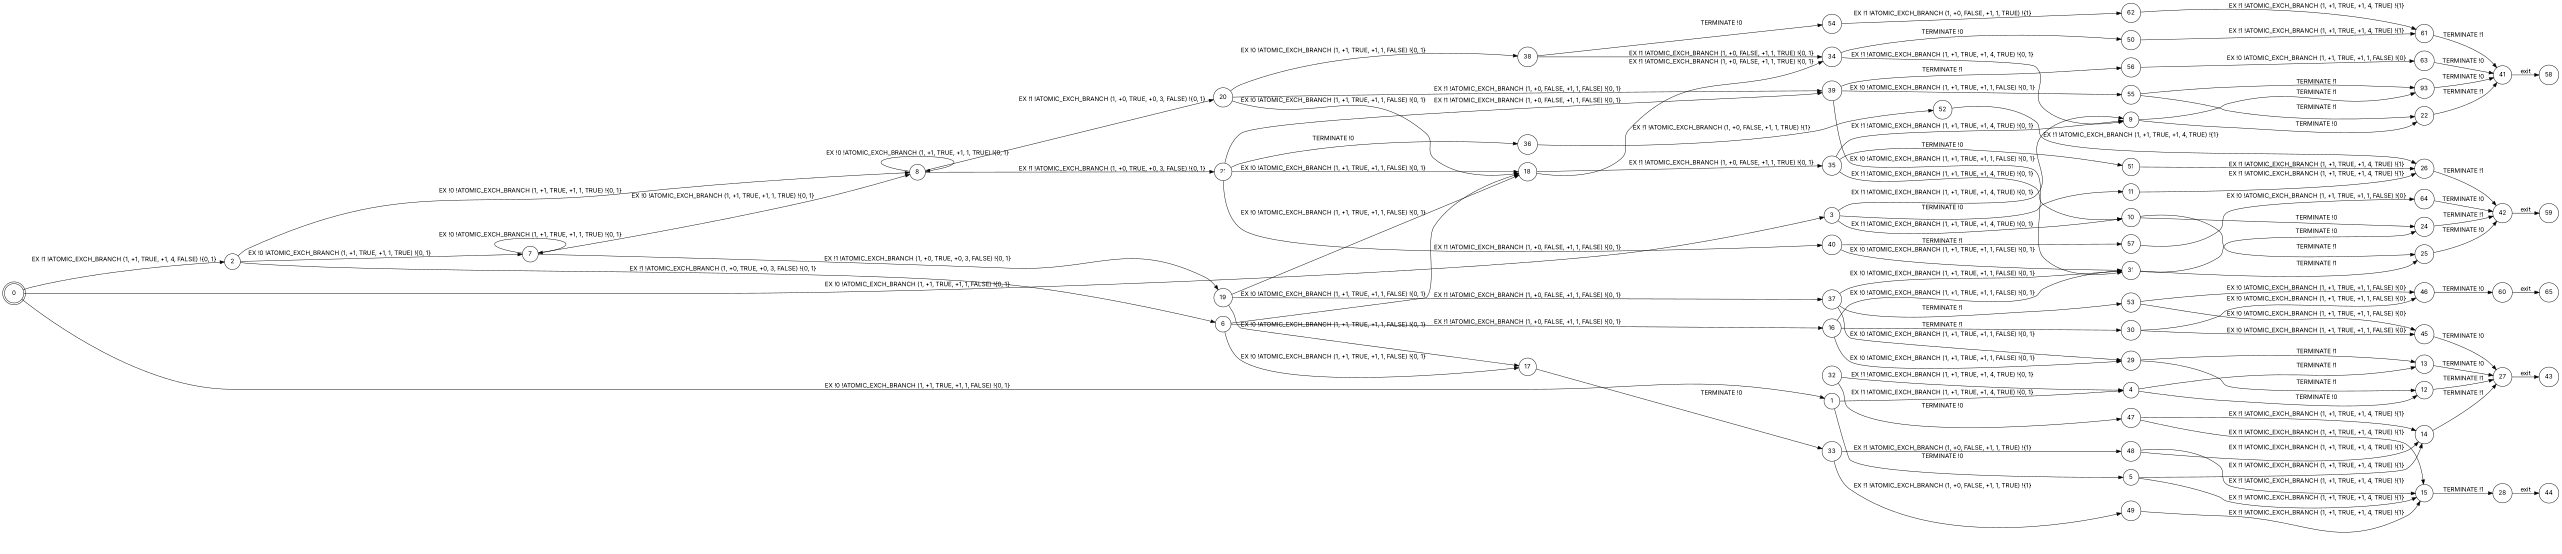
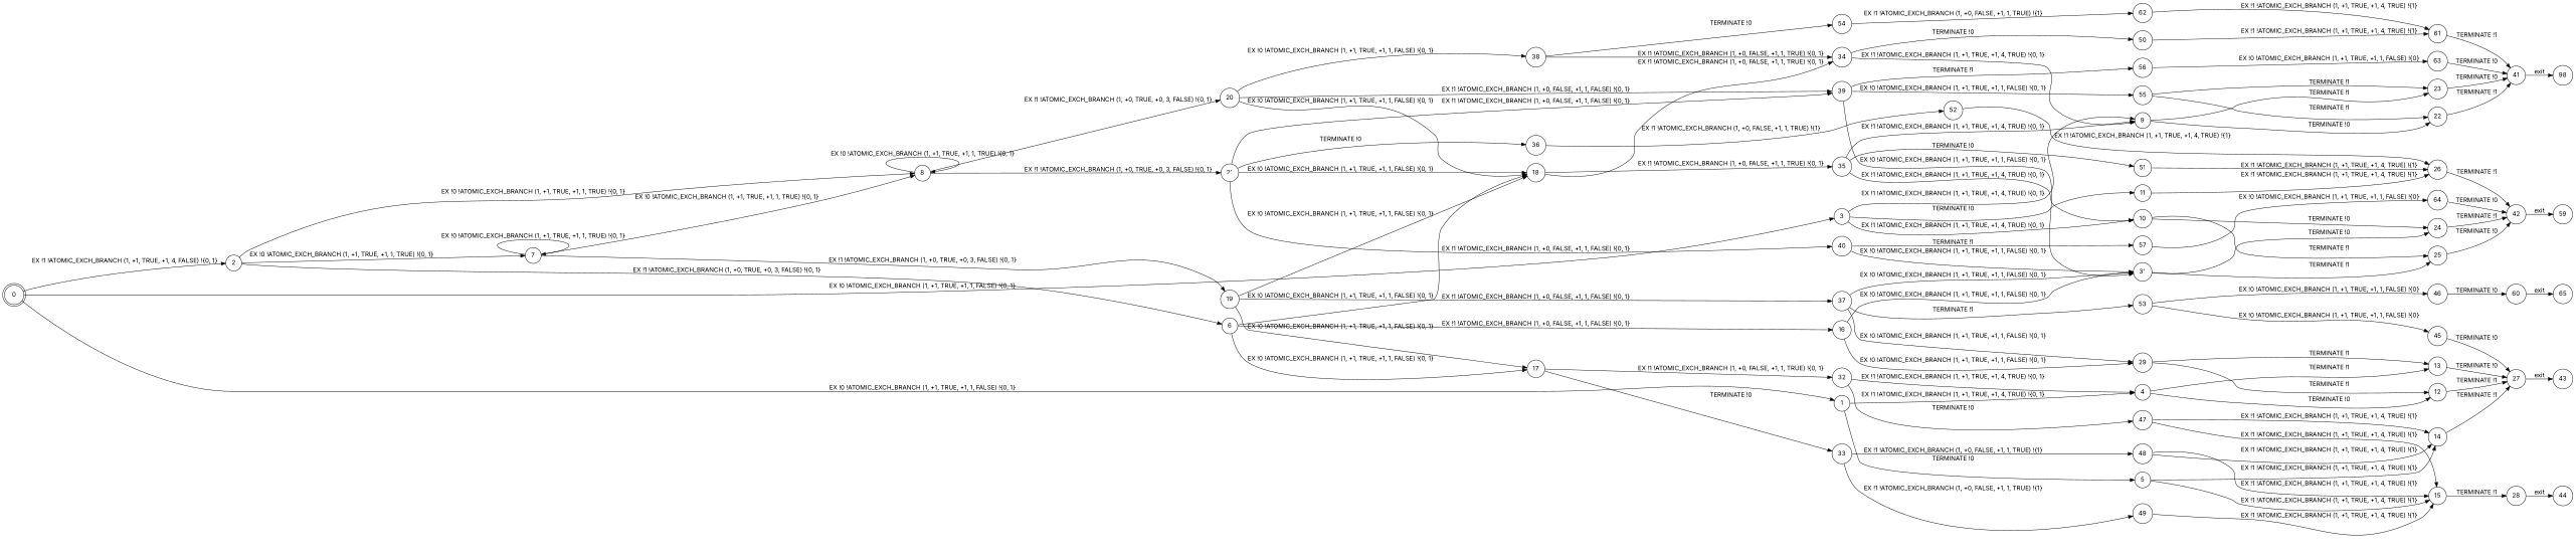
  digraph {
    fontname=Inter
    rankdir=LR
    node [fontname=Inter shape=circle]
    edge [fontname=Inter]
    0 [peripheries=2]
    1
    2
    3
    4
    5
    6
    7
    8
    9
    10
    11
    12
    13
    14
    15
    16
    17
    18
    19
    20
    21
    22
-   23 [label=93]
+   23
    24
    25
    26
    27
    28
    29
-   30
    31
    32
    33
    34
    35
    37
    38
    39
    36
    40
    41
    42
    43
    44
    45
    46
    47
    48
    49
    50
    51
    52
    53
    54
    55
    56
    57
-   58
+   58 [label=98]
    59
    60
    61
    62
    63
    64
    65
    0 -> 1 [label="EX !0 !ATOMIC_EXCH_BRANCH (1, +1, TRUE, +1, 1, FALSE) !{0, 1}"]
    0 -> 2 [label="EX !1 !ATOMIC_EXCH_BRANCH (1, +1, TRUE, +1, 4, FALSE) !{0, 1}"]
    0 -> 3 [label="EX !0 !ATOMIC_EXCH_BRANCH (1, +1, TRUE, +1, 1, FALSE) !{0, 1}"]
    1 -> 4 [label="EX !1 !ATOMIC_EXCH_BRANCH (1, +1, TRUE, +1, 4, TRUE) !{0, 1}"]
    1 -> 5 [label="TERMINATE !0"]
    2 -> 6 [label="EX !1 !ATOMIC_EXCH_BRANCH (1, +0, TRUE, +0, 3, FALSE) !{0, 1}"]
    2 -> 7 [label="EX !0 !ATOMIC_EXCH_BRANCH (1, +1, TRUE, +1, 1, TRUE) !{0, 1}"]
    2 -> 8 [label="EX !0 !ATOMIC_EXCH_BRANCH (1, +1, TRUE, +1, 1, TRUE) !{0, 1}"]
    3 -> 9 [label="EX !1 !ATOMIC_EXCH_BRANCH (1, +1, TRUE, +1, 4, TRUE) !{0, 1}"]
    3 -> 10 [label="EX !1 !ATOMIC_EXCH_BRANCH (1, +1, TRUE, +1, 4, TRUE) !{0, 1}"]
    3 -> 11 [label="TERMINATE !0"]
    4 -> 12 [label="TERMINATE !0"]
    4 -> 13 [label="TERMINATE !1"]
    5 -> 14 [label="EX !1 !ATOMIC_EXCH_BRANCH (1, +1, TRUE, +1, 4, TRUE) !{1}"]
    5 -> 15 [label="EX !1 !ATOMIC_EXCH_BRANCH (1, +1, TRUE, +1, 4, TRUE) !{1}"]
    6 -> 16 [label="EX !1 !ATOMIC_EXCH_BRANCH (1, +0, FALSE, +1, 1, FALSE) !{0, 1}"]
    6 -> 17 [label="EX !0 !ATOMIC_EXCH_BRANCH (1, +1, TRUE, +1, 1, FALSE) !{0, 1}"]
    6 -> 18 [label="EX !0 !ATOMIC_EXCH_BRANCH (1, +1, TRUE, +1, 1, FALSE) !{0, 1}"]
    7 -> 7 [label="EX !0 !ATOMIC_EXCH_BRANCH (1, +1, TRUE, +1, 1, TRUE) !{0, 1}"]
    7 -> 8 [label="EX !0 !ATOMIC_EXCH_BRANCH (1, +1, TRUE, +1, 1, TRUE) !{0, 1}"]
    7 -> 19 [label="EX !1 !ATOMIC_EXCH_BRANCH (1, +0, TRUE, +0, 3, FALSE) !{0, 1}"]
    8 -> 8 [label="EX !0 !ATOMIC_EXCH_BRANCH (1, +1, TRUE, +1, 1, TRUE) !{0, 1}"]
    8 -> 20 [label="EX !1 !ATOMIC_EXCH_BRANCH (1, +0, TRUE, +0, 3, FALSE) !{0, 1}"]
    8 -> 21 [label="EX !1 !ATOMIC_EXCH_BRANCH (1, +0, TRUE, +0, 3, FALSE) !{0, 1}"]
    9 -> 22 [label="TERMINATE !0"]
    9 -> 23 [label="TERMINATE !1"]
    10 -> 24 [label="TERMINATE !0"]
    10 -> 25 [label="TERMINATE !1"]
    11 -> 26 [label="EX !1 !ATOMIC_EXCH_BRANCH (1, +1, TRUE, +1, 4, TRUE) !{1}"]
    12 -> 27 [label="TERMINATE !1"]
    13 -> 27 [label="TERMINATE !0"]
    14 -> 27 [label="TERMINATE !1"]
    15 -> 28 [label="TERMINATE !1"]
    16 -> 29 [label="EX !0 !ATOMIC_EXCH_BRANCH (1, +1, TRUE, +1, 1, FALSE) !{0, 1}"]
-   16 -> 30 [label="TERMINATE !1"]
    16 -> 31 [label="EX !0 !ATOMIC_EXCH_BRANCH (1, +1, TRUE, +1, 1, FALSE) !{0, 1}"]
+   17 -> 32 [label="EX !1 !ATOMIC_EXCH_BRANCH (1, +0, FALSE, +1, 1, TRUE) !{0, 1}"]
    17 -> 33 [label="TERMINATE !0"]
    18 -> 34 [label="EX !1 !ATOMIC_EXCH_BRANCH (1, +0, FALSE, +1, 1, TRUE) !{0, 1}"]
    18 -> 35 [label="EX !1 !ATOMIC_EXCH_BRANCH (1, +0, FALSE, +1, 1, TRUE) !{0, 1}"]
    19 -> 17 [label="EX !0 !ATOMIC_EXCH_BRANCH (1, +1, TRUE, +1, 1, FALSE) !{0, 1}"]
    19 -> 18 [label="EX !0 !ATOMIC_EXCH_BRANCH (1, +1, TRUE, +1, 1, FALSE) !{0, 1}"]
    19 -> 37 [label="EX !1 !ATOMIC_EXCH_BRANCH (1, +0, FALSE, +1, 1, FALSE) !{0, 1}"]
    20 -> 18 [label="EX !0 !ATOMIC_EXCH_BRANCH (1, +1, TRUE, +1, 1, FALSE) !{0, 1}"]
    20 -> 38 [label="EX !0 !ATOMIC_EXCH_BRANCH (1, +1, TRUE, +1, 1, FALSE) !{0, 1}"]
    20 -> 39 [label="EX !1 !ATOMIC_EXCH_BRANCH (1, +0, FALSE, +1, 1, FALSE) !{0, 1}"]
    21 -> 18 [label="EX !0 !ATOMIC_EXCH_BRANCH (1, +1, TRUE, +1, 1, FALSE) !{0, 1}"]
    21 -> 39 [label="EX !1 !ATOMIC_EXCH_BRANCH (1, +0, FALSE, +1, 1, FALSE) !{0, 1}"]
    21 -> 36 [label="TERMINATE !0"]
    21 -> 40 [label="EX !1 !ATOMIC_EXCH_BRANCH (1, +0, FALSE, +1, 1, FALSE) !{0, 1}"]
    22 -> 41 [label="TERMINATE !1"]
    23 -> 41 [label="TERMINATE !0"]
    24 -> 42 [label="TERMINATE !1"]
    25 -> 42 [label="TERMINATE !0"]
    26 -> 42 [label="TERMINATE !1"]
    27 -> 43 [label=exit]
    28 -> 44 [label=exit]
    29 -> 12 [label="TERMINATE !1"]
    29 -> 13 [label="TERMINATE !1"]
-   30 -> 45 [label="EX !0 !ATOMIC_EXCH_BRANCH (1, +1, TRUE, +1, 1, FALSE) !{0}"]
-   30 -> 46 [label="EX !0 !ATOMIC_EXCH_BRANCH (1, +1, TRUE, +1, 1, FALSE) !{0}"]
    31 -> 24 [label="TERMINATE !0"]
    31 -> 25 [label="TERMINATE !1"]
    32 -> 4 [label="EX !1 !ATOMIC_EXCH_BRANCH (1, +1, TRUE, +1, 4, TRUE) !{0, 1}"]
    32 -> 47 [label="TERMINATE !0"]
    33 -> 48 [label="EX !1 !ATOMIC_EXCH_BRANCH (1, +0, FALSE, +1, 1, TRUE) !{1}"]
    33 -> 49 [label="EX !1 !ATOMIC_EXCH_BRANCH (1, +0, FALSE, +1, 1, TRUE) !{1}"]
    34 -> 9 [label="EX !1 !ATOMIC_EXCH_BRANCH (1, +1, TRUE, +1, 4, TRUE) !{0, 1}"]
    34 -> 50 [label="TERMINATE !0"]
    35 -> 9 [label="EX !1 !ATOMIC_EXCH_BRANCH (1, +1, TRUE, +1, 4, TRUE) !{0, 1}"]
    35 -> 10 [label="EX !1 !ATOMIC_EXCH_BRANCH (1, +1, TRUE, +1, 4, TRUE) !{0, 1}"]
    35 -> 51 [label="TERMINATE !0"]
    37 -> 29 [label="EX !0 !ATOMIC_EXCH_BRANCH (1, +1, TRUE, +1, 1, FALSE) !{0, 1}"]
    37 -> 31 [label="EX !0 !ATOMIC_EXCH_BRANCH (1, +1, TRUE, +1, 1, FALSE) !{0, 1}"]
    37 -> 53 [label="TERMINATE !1"]
    38 -> 34 [label="EX !1 !ATOMIC_EXCH_BRANCH (1, +0, FALSE, +1, 1, TRUE) !{0, 1}"]
    38 -> 54 [label="TERMINATE !0"]
    39 -> 31 [label="EX !0 !ATOMIC_EXCH_BRANCH (1, +1, TRUE, +1, 1, FALSE) !{0, 1}"]
    39 -> 55 [label="EX !0 !ATOMIC_EXCH_BRANCH (1, +1, TRUE, +1, 1, FALSE) !{0, 1}"]
    39 -> 56 [label="TERMINATE !1"]
    36 -> 52 [label="EX !1 !ATOMIC_EXCH_BRANCH (1, +0, FALSE, +1, 1, TRUE) !{1}"]
    40 -> 31 [label="EX !0 !ATOMIC_EXCH_BRANCH (1, +1, TRUE, +1, 1, FALSE) !{0, 1}"]
    40 -> 57 [label="TERMINATE !1"]
    41 -> 58 [label=exit]
    42 -> 59 [label=exit]
    45 -> 27 [label="TERMINATE !0"]
    46 -> 60 [label="TERMINATE !0"]
    47 -> 14 [label="EX !1 !ATOMIC_EXCH_BRANCH (1, +1, TRUE, +1, 4, TRUE) !{1}"]
    47 -> 15 [label="EX !1 !ATOMIC_EXCH_BRANCH (1, +1, TRUE, +1, 4, TRUE) !{1}"]
    48 -> 14 [label="EX !1 !ATOMIC_EXCH_BRANCH (1, +1, TRUE, +1, 4, TRUE) !{1}"]
    48 -> 15 [label="EX !1 !ATOMIC_EXCH_BRANCH (1, +1, TRUE, +1, 4, TRUE) !{1}"]
    49 -> 15 [label="EX !1 !ATOMIC_EXCH_BRANCH (1, +1, TRUE, +1, 4, TRUE) !{1}"]
    50 -> 61 [label="EX !1 !ATOMIC_EXCH_BRANCH (1, +1, TRUE, +1, 4, TRUE) !{1}"]
    51 -> 26 [label="EX !1 !ATOMIC_EXCH_BRANCH (1, +1, TRUE, +1, 4, TRUE) !{1}"]
    52 -> 26 [label="EX !1 !ATOMIC_EXCH_BRANCH (1, +1, TRUE, +1, 4, TRUE) !{1}"]
    53 -> 45 [label="EX !0 !ATOMIC_EXCH_BRANCH (1, +1, TRUE, +1, 1, FALSE) !{0}"]
    53 -> 46 [label="EX !0 !ATOMIC_EXCH_BRANCH (1, +1, TRUE, +1, 1, FALSE) !{0}"]
    54 -> 62 [label="EX !1 !ATOMIC_EXCH_BRANCH (1, +0, FALSE, +1, 1, TRUE) !{1}"]
    55 -> 22 [label="TERMINATE !1"]
    55 -> 23 [label="TERMINATE !1"]
    56 -> 63 [label="EX !0 !ATOMIC_EXCH_BRANCH (1, +1, TRUE, +1, 1, FALSE) !{0}"]
    57 -> 64 [label="EX !0 !ATOMIC_EXCH_BRANCH (1, +1, TRUE, +1, 1, FALSE) !{0}"]
    60 -> 65 [label=exit]
    61 -> 41 [label="TERMINATE !1"]
    62 -> 61 [label="EX !1 !ATOMIC_EXCH_BRANCH (1, +1, TRUE, +1, 4, TRUE) !{1}"]
    63 -> 41 [label="TERMINATE !0"]
    64 -> 42 [label="TERMINATE !0"]
  }
